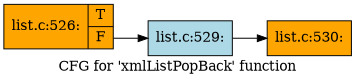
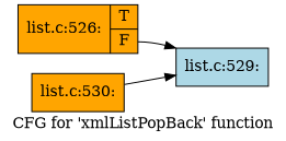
  digraph {
    label="CFG for 'xmlListPopBack' function"
    rankdir=LR
    node [fillcolor=orange shape=record style=filled]
    n1 [label="{list.c:526:|{<s0>T|<s1>F}}"]
    n2 [fillcolor=lightblue label="{list.c:529:}"]
    n3 [label="{list.c:530:}"]
    n1 -> n2 [tailport=s1]
-   n2 -> n3
+   n3 -> n2
  }
